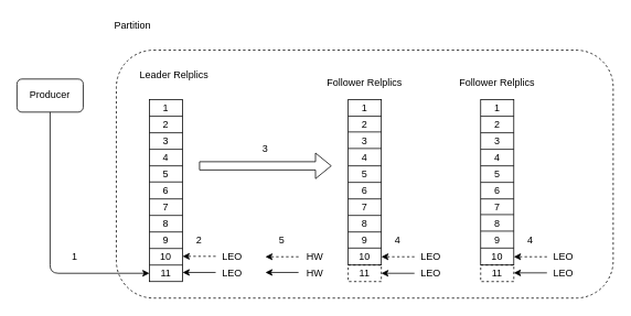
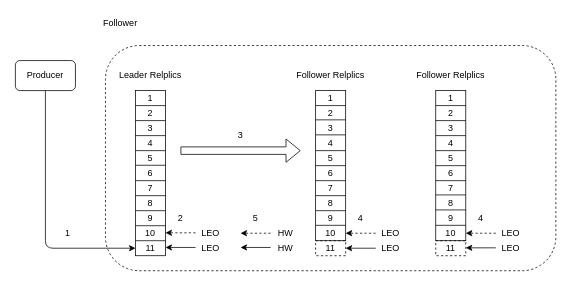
  <mxCell id="0" value="" />
  <mxCell id="1" parent="0" />
- <mxCell id="2" value="Producer" style="rounded=1;whiteSpace=wrap;html=1;gradientColor=#ffffff;fillColor=none;" vertex="1" parent="1"><mxGeometry x="20" y="95" width="80" height="40" as="geometry" /></mxCell>
+ <mxCell id="2" value="Producer" style="rounded=1;whiteSpace=wrap;html=1;gradientColor=#ffffff;fillColor=none;" vertex="1" parent="1"><mxGeometry x="20" y="80" width="80" height="40" as="geometry" /></mxCell>
  <mxCell id="3" value="" style="rounded=1;whiteSpace=wrap;html=1;fillColor=none;gradientColor=#ffffff;dashed=1;" vertex="1" parent="1"><mxGeometry x="140" y="60" width="600" height="300" as="geometry" /></mxCell>
- <mxCell id="4" value="Partition" style="text;html=1;strokeColor=none;fillColor=none;align=center;verticalAlign=middle;whiteSpace=wrap;rounded=0;dashed=1;" vertex="1" parent="1"><mxGeometry x="140" y="20" width="40" height="20" as="geometry" /></mxCell>
+ <mxCell id="4" value="Follower" style="text;html=1;strokeColor=none;fillColor=none;align=center;verticalAlign=middle;whiteSpace=wrap;rounded=0;dashed=1;" vertex="1" parent="1"><mxGeometry x="140" y="20" width="40" height="20" as="geometry" /></mxCell>
  <mxCell id="5" value="" style="rounded=0;whiteSpace=wrap;html=1;fillColor=none;gradientColor=#ffffff;" vertex="1" parent="1"><mxGeometry x="180" y="120" width="40" height="220" as="geometry" /></mxCell>
  <mxCell id="6" value="" style="rounded=0;whiteSpace=wrap;html=1;fillColor=none;gradientColor=#ffffff;" vertex="1" parent="1"><mxGeometry x="420" y="120" width="40" height="200" as="geometry" /></mxCell>
  <mxCell id="7" value="" style="rounded=0;whiteSpace=wrap;html=1;fillColor=none;gradientColor=#ffffff;" vertex="1" parent="1"><mxGeometry x="580" y="120" width="40" height="200" as="geometry" /></mxCell>
  <mxCell id="8" value="" style="shape=flexArrow;endArrow=classic;html=1;" edge="1" parent="1"><mxGeometry width="50" height="50" relative="1" as="geometry"><mxPoint x="240" y="200" as="sourcePoint" /><mxPoint x="400" y="200" as="targetPoint" /></mxGeometry></mxCell>
  <mxCell id="9" value="" style="endArrow=none;html=1;" edge="1" parent="1"><mxGeometry width="50" height="50" relative="1" as="geometry"><mxPoint x="220" y="160" as="sourcePoint" /><mxPoint x="180" y="160" as="targetPoint" /></mxGeometry></mxCell>
  <mxCell id="10" value="" style="endArrow=none;html=1;" edge="1" parent="1"><mxGeometry width="50" height="50" relative="1" as="geometry"><mxPoint x="220" y="320" as="sourcePoint" /><mxPoint x="180" y="320" as="targetPoint" /></mxGeometry></mxCell>
  <mxCell id="11" value="" style="endArrow=none;html=1;" edge="1" parent="1"><mxGeometry width="50" height="50" relative="1" as="geometry"><mxPoint x="220" y="280" as="sourcePoint" /><mxPoint x="180" y="280" as="targetPoint" /></mxGeometry></mxCell>
  <mxCell id="12" value="" style="endArrow=none;html=1;" edge="1" parent="1"><mxGeometry width="50" height="50" relative="1" as="geometry"><mxPoint x="220" y="240" as="sourcePoint" /><mxPoint x="180" y="240" as="targetPoint" /></mxGeometry></mxCell>
  <mxCell id="13" value="" style="endArrow=none;html=1;" edge="1" parent="1"><mxGeometry width="50" height="50" relative="1" as="geometry"><mxPoint x="220" y="200" as="sourcePoint" /><mxPoint x="180" y="200" as="targetPoint" /></mxGeometry></mxCell>
  <mxCell id="14" value="" style="endArrow=none;html=1;" edge="1" parent="1"><mxGeometry width="50" height="50" relative="1" as="geometry"><mxPoint x="220" y="300" as="sourcePoint" /><mxPoint x="180" y="300" as="targetPoint" /></mxGeometry></mxCell>
  <mxCell id="15" value="" style="endArrow=none;html=1;" edge="1" parent="1"><mxGeometry width="50" height="50" relative="1" as="geometry"><mxPoint x="220" y="140" as="sourcePoint" /><mxPoint x="180" y="140" as="targetPoint" /></mxGeometry></mxCell>
  <mxCell id="16" value="" style="endArrow=none;html=1;" edge="1" parent="1"><mxGeometry width="50" height="50" relative="1" as="geometry"><mxPoint x="220" y="180" as="sourcePoint" /><mxPoint x="180" y="180" as="targetPoint" /></mxGeometry></mxCell>
  <mxCell id="17" value="" style="endArrow=none;html=1;" edge="1" parent="1"><mxGeometry width="50" height="50" relative="1" as="geometry"><mxPoint x="220" y="219.5" as="sourcePoint" /><mxPoint x="180" y="219.5" as="targetPoint" /></mxGeometry></mxCell>
  <mxCell id="18" value="2" style="text;html=1;strokeColor=none;fillColor=none;align=center;verticalAlign=middle;whiteSpace=wrap;rounded=0;" vertex="1" parent="1"><mxGeometry x="180" y="140" width="40" height="20" as="geometry" /></mxCell>
  <mxCell id="19" value="3" style="text;html=1;strokeColor=none;fillColor=none;align=center;verticalAlign=middle;whiteSpace=wrap;rounded=0;" vertex="1" parent="1"><mxGeometry x="180" y="160" width="40" height="20" as="geometry" /></mxCell>
  <mxCell id="20" value="4" style="text;html=1;strokeColor=none;fillColor=none;align=center;verticalAlign=middle;whiteSpace=wrap;rounded=0;" vertex="1" parent="1"><mxGeometry x="180" y="180" width="40" height="20" as="geometry" /></mxCell>
  <mxCell id="21" value="5" style="text;html=1;strokeColor=none;fillColor=none;align=center;verticalAlign=middle;whiteSpace=wrap;rounded=0;" vertex="1" parent="1"><mxGeometry x="180" y="200" width="40" height="20" as="geometry" /></mxCell>
  <mxCell id="22" value="6" style="text;html=1;strokeColor=none;fillColor=none;align=center;verticalAlign=middle;whiteSpace=wrap;rounded=0;" vertex="1" parent="1"><mxGeometry x="180" y="220" width="40" height="20" as="geometry" /></mxCell>
  <mxCell id="23" value="7" style="text;html=1;strokeColor=none;fillColor=none;align=center;verticalAlign=middle;whiteSpace=wrap;rounded=0;" vertex="1" parent="1"><mxGeometry x="180" y="240" width="40" height="20" as="geometry" /></mxCell>
  <mxCell id="24" value="8" style="text;html=1;strokeColor=none;fillColor=none;align=center;verticalAlign=middle;whiteSpace=wrap;rounded=0;" vertex="1" parent="1"><mxGeometry x="180" y="260" width="40" height="20" as="geometry" /></mxCell>
  <mxCell id="25" value="9" style="text;html=1;strokeColor=none;fillColor=none;align=center;verticalAlign=middle;whiteSpace=wrap;rounded=0;" vertex="1" parent="1"><mxGeometry x="180" y="280" width="40" height="20" as="geometry" /></mxCell>
  <mxCell id="26" value="10" style="text;html=1;strokeColor=none;fillColor=none;align=center;verticalAlign=middle;whiteSpace=wrap;rounded=0;" vertex="1" parent="1"><mxGeometry x="180" y="300" width="40" height="20" as="geometry" /></mxCell>
  <mxCell id="27" value="11" style="text;html=1;strokeColor=none;fillColor=none;align=center;verticalAlign=middle;whiteSpace=wrap;rounded=0;" vertex="1" parent="1"><mxGeometry x="180" y="320" width="40" height="20" as="geometry" /></mxCell>
  <mxCell id="28" value="" style="endArrow=none;html=1;" edge="1" parent="1"><mxGeometry width="50" height="50" relative="1" as="geometry"><mxPoint x="220" y="260" as="sourcePoint" /><mxPoint x="180" y="260" as="targetPoint" /></mxGeometry></mxCell>
  <mxCell id="29" value="1" style="text;html=1;strokeColor=none;fillColor=none;align=center;verticalAlign=middle;whiteSpace=wrap;rounded=0;" vertex="1" parent="1"><mxGeometry x="180" y="120" width="40" height="20" as="geometry" /></mxCell>
  <mxCell id="30" value="" style="endArrow=none;html=1;" edge="1" parent="1"><mxGeometry width="50" height="50" relative="1" as="geometry"><mxPoint x="420" y="280" as="sourcePoint" /><mxPoint x="460" y="280" as="targetPoint" /></mxGeometry></mxCell>
  <mxCell id="31" value="" style="endArrow=none;html=1;" edge="1" parent="1"><mxGeometry width="50" height="50" relative="1" as="geometry"><mxPoint x="420" y="159" as="sourcePoint" /><mxPoint x="460" y="159" as="targetPoint" /></mxGeometry></mxCell>
  <mxCell id="32" value="" style="endArrow=none;html=1;" edge="1" parent="1"><mxGeometry width="50" height="50" relative="1" as="geometry"><mxPoint x="420" y="200" as="sourcePoint" /><mxPoint x="460" y="200" as="targetPoint" /></mxGeometry></mxCell>
  <mxCell id="33" value="" style="endArrow=none;html=1;" edge="1" parent="1"><mxGeometry width="50" height="50" relative="1" as="geometry"><mxPoint x="420" y="240" as="sourcePoint" /><mxPoint x="460" y="240" as="targetPoint" /></mxGeometry></mxCell>
  <mxCell id="34" value="" style="endArrow=none;html=1;" edge="1" parent="1"><mxGeometry width="50" height="50" relative="1" as="geometry"><mxPoint x="580" y="160" as="sourcePoint" /><mxPoint x="620" y="160" as="targetPoint" /></mxGeometry></mxCell>
  <mxCell id="35" value="" style="endArrow=none;html=1;" edge="1" parent="1"><mxGeometry width="50" height="50" relative="1" as="geometry"><mxPoint x="580" y="200" as="sourcePoint" /><mxPoint x="620" y="200" as="targetPoint" /></mxGeometry></mxCell>
  <mxCell id="36" value="" style="endArrow=none;html=1;" edge="1" parent="1"><mxGeometry width="50" height="50" relative="1" as="geometry"><mxPoint x="420" y="179" as="sourcePoint" /><mxPoint x="460" y="179" as="targetPoint" /></mxGeometry></mxCell>
  <mxCell id="37" value="" style="endArrow=none;html=1;" edge="1" parent="1"><mxGeometry width="50" height="50" relative="1" as="geometry"><mxPoint x="580" y="279" as="sourcePoint" /><mxPoint x="620" y="279" as="targetPoint" /></mxGeometry></mxCell>
  <mxCell id="38" value="" style="endArrow=none;html=1;" edge="1" parent="1"><mxGeometry width="50" height="50" relative="1" as="geometry"><mxPoint x="580" y="240" as="sourcePoint" /><mxPoint x="620" y="240" as="targetPoint" /></mxGeometry></mxCell>
  <mxCell id="39" value="" style="endArrow=none;html=1;" edge="1" parent="1"><mxGeometry width="50" height="50" relative="1" as="geometry"><mxPoint x="580" y="140" as="sourcePoint" /><mxPoint x="620" y="140" as="targetPoint" /></mxGeometry></mxCell>
  <mxCell id="40" value="" style="endArrow=none;html=1;" edge="1" parent="1"><mxGeometry width="50" height="50" relative="1" as="geometry"><mxPoint x="580" y="180" as="sourcePoint" /><mxPoint x="620" y="180" as="targetPoint" /></mxGeometry></mxCell>
  <mxCell id="41" value="" style="endArrow=none;html=1;" edge="1" parent="1"><mxGeometry width="50" height="50" relative="1" as="geometry"><mxPoint x="580" y="220" as="sourcePoint" /><mxPoint x="620" y="220" as="targetPoint" /></mxGeometry></mxCell>
  <mxCell id="42" value="" style="endArrow=none;html=1;" edge="1" parent="1"><mxGeometry width="50" height="50" relative="1" as="geometry"><mxPoint x="580" y="259" as="sourcePoint" /><mxPoint x="620" y="259" as="targetPoint" /></mxGeometry></mxCell>
  <mxCell id="43" value="" style="endArrow=none;html=1;" edge="1" parent="1"><mxGeometry width="50" height="50" relative="1" as="geometry"><mxPoint x="580" y="299.5" as="sourcePoint" /><mxPoint x="620" y="299.5" as="targetPoint" /></mxGeometry></mxCell>
  <mxCell id="44" value="" style="endArrow=none;html=1;" edge="1" parent="1"><mxGeometry width="50" height="50" relative="1" as="geometry"><mxPoint x="420" y="260" as="sourcePoint" /><mxPoint x="460" y="260" as="targetPoint" /></mxGeometry></mxCell>
  <mxCell id="45" value="" style="endArrow=none;html=1;" edge="1" parent="1"><mxGeometry width="50" height="50" relative="1" as="geometry"><mxPoint x="420" y="220" as="sourcePoint" /><mxPoint x="460" y="220" as="targetPoint" /></mxGeometry></mxCell>
  <mxCell id="46" value="" style="endArrow=none;html=1;" edge="1" parent="1"><mxGeometry width="50" height="50" relative="1" as="geometry"><mxPoint x="420" y="299.5" as="sourcePoint" /><mxPoint x="460" y="299.5" as="targetPoint" /></mxGeometry></mxCell>
  <mxCell id="47" value="" style="endArrow=none;html=1;" edge="1" parent="1"><mxGeometry width="50" height="50" relative="1" as="geometry"><mxPoint x="420" y="140" as="sourcePoint" /><mxPoint x="460" y="140" as="targetPoint" /></mxGeometry></mxCell>
  <mxCell id="48" value="1" style="text;html=1;strokeColor=none;fillColor=none;align=center;verticalAlign=middle;whiteSpace=wrap;rounded=0;" vertex="1" parent="1"><mxGeometry x="420" y="120" width="40" height="20" as="geometry" /></mxCell>
  <mxCell id="49" value="5" style="text;html=1;strokeColor=none;fillColor=none;align=center;verticalAlign=middle;whiteSpace=wrap;rounded=0;" vertex="1" parent="1"><mxGeometry x="420" y="200" width="40" height="20" as="geometry" /></mxCell>
  <mxCell id="50" value="4" style="text;html=1;strokeColor=none;fillColor=none;align=center;verticalAlign=middle;whiteSpace=wrap;rounded=0;" vertex="1" parent="1"><mxGeometry x="420" y="180" width="40" height="20" as="geometry" /></mxCell>
  <mxCell id="51" value="3" style="text;html=1;strokeColor=none;fillColor=none;align=center;verticalAlign=middle;whiteSpace=wrap;rounded=0;" vertex="1" parent="1"><mxGeometry x="420" y="160" width="40" height="20" as="geometry" /></mxCell>
  <mxCell id="52" value="2" style="text;html=1;strokeColor=none;fillColor=none;align=center;verticalAlign=middle;whiteSpace=wrap;rounded=0;" vertex="1" parent="1"><mxGeometry x="420" y="140" width="40" height="20" as="geometry" /></mxCell>
  <mxCell id="53" value="6" style="text;html=1;strokeColor=none;fillColor=none;align=center;verticalAlign=middle;whiteSpace=wrap;rounded=0;" vertex="1" parent="1"><mxGeometry x="420" y="220" width="40" height="20" as="geometry" /></mxCell>
  <mxCell id="54" value="7" style="text;html=1;strokeColor=none;fillColor=none;align=center;verticalAlign=middle;whiteSpace=wrap;rounded=0;" vertex="1" parent="1"><mxGeometry x="420" y="240" width="40" height="20" as="geometry" /></mxCell>
  <mxCell id="55" value="8" style="text;html=1;strokeColor=none;fillColor=none;align=center;verticalAlign=middle;whiteSpace=wrap;rounded=0;" vertex="1" parent="1"><mxGeometry x="420" y="260" width="40" height="20" as="geometry" /></mxCell>
  <mxCell id="56" value="10" style="text;html=1;strokeColor=none;fillColor=none;align=center;verticalAlign=middle;whiteSpace=wrap;rounded=0;" vertex="1" parent="1"><mxGeometry x="580" y="300" width="40" height="20" as="geometry" /></mxCell>
  <mxCell id="57" value="9" style="text;html=1;strokeColor=none;fillColor=none;align=center;verticalAlign=middle;whiteSpace=wrap;rounded=0;" vertex="1" parent="1"><mxGeometry x="580" y="280" width="40" height="20" as="geometry" /></mxCell>
  <mxCell id="58" value="8" style="text;html=1;strokeColor=none;fillColor=none;align=center;verticalAlign=middle;whiteSpace=wrap;rounded=0;" vertex="1" parent="1"><mxGeometry x="580" y="260" width="40" height="20" as="geometry" /></mxCell>
  <mxCell id="59" value="7" style="text;html=1;strokeColor=none;fillColor=none;align=center;verticalAlign=middle;whiteSpace=wrap;rounded=0;" vertex="1" parent="1"><mxGeometry x="580" y="240" width="40" height="20" as="geometry" /></mxCell>
  <mxCell id="60" value="6" style="text;html=1;strokeColor=none;fillColor=none;align=center;verticalAlign=middle;whiteSpace=wrap;rounded=0;" vertex="1" parent="1"><mxGeometry x="580" y="220" width="40" height="20" as="geometry" /></mxCell>
  <mxCell id="61" value="5" style="text;html=1;strokeColor=none;fillColor=none;align=center;verticalAlign=middle;whiteSpace=wrap;rounded=0;" vertex="1" parent="1"><mxGeometry x="580" y="200" width="40" height="20" as="geometry" /></mxCell>
  <mxCell id="62" value="4" style="text;html=1;strokeColor=none;fillColor=none;align=center;verticalAlign=middle;whiteSpace=wrap;rounded=0;" vertex="1" parent="1"><mxGeometry x="580" y="180" width="40" height="20" as="geometry" /></mxCell>
  <mxCell id="63" value="3" style="text;html=1;strokeColor=none;fillColor=none;align=center;verticalAlign=middle;whiteSpace=wrap;rounded=0;" vertex="1" parent="1"><mxGeometry x="580" y="160" width="40" height="20" as="geometry" /></mxCell>
  <mxCell id="64" value="2" style="text;html=1;strokeColor=none;fillColor=none;align=center;verticalAlign=middle;whiteSpace=wrap;rounded=0;" vertex="1" parent="1"><mxGeometry x="580" y="140" width="40" height="20" as="geometry" /></mxCell>
  <mxCell id="65" value="1" style="text;html=1;strokeColor=none;fillColor=none;align=center;verticalAlign=middle;whiteSpace=wrap;rounded=0;" vertex="1" parent="1"><mxGeometry x="580" y="120" width="40" height="20" as="geometry" /></mxCell>
  <mxCell id="66" value="9" style="text;html=1;strokeColor=none;fillColor=none;align=center;verticalAlign=middle;whiteSpace=wrap;rounded=0;" vertex="1" parent="1"><mxGeometry x="420" y="280" width="40" height="20" as="geometry" /></mxCell>
  <mxCell id="67" value="10" style="text;html=1;strokeColor=none;fillColor=none;align=center;verticalAlign=middle;whiteSpace=wrap;rounded=0;" vertex="1" parent="1"><mxGeometry x="420" y="300" width="40" height="20" as="geometry" /></mxCell>
  <mxCell id="68" value="11" style="rounded=0;whiteSpace=wrap;html=1;fillColor=none;gradientColor=#ffffff;dashed=1;" vertex="1" parent="1"><mxGeometry x="420" y="320" width="40" height="20" as="geometry" /></mxCell>
  <mxCell id="69" value="11" style="rounded=0;whiteSpace=wrap;html=1;fillColor=none;gradientColor=#ffffff;dashed=1;" vertex="1" parent="1"><mxGeometry x="580" y="320" width="40" height="20" as="geometry" /></mxCell>
  <mxCell id="70" value="" style="endArrow=classic;html=1;exitX=0.5;exitY=1;exitDx=0;exitDy=0;" edge="1" parent="1" source="2"><mxGeometry width="50" height="50" relative="1" as="geometry"><mxPoint x="60" y="330" as="sourcePoint" /><mxPoint x="180" y="330" as="targetPoint" /><Array as="points"><mxPoint x="60" y="330" /></Array></mxGeometry></mxCell>
  <mxCell id="71" value="1" style="text;html=1;strokeColor=none;fillColor=none;align=center;verticalAlign=middle;whiteSpace=wrap;rounded=0;dashed=1;" vertex="1" parent="1"><mxGeometry x="70" y="300" width="40" height="20" as="geometry" /></mxCell>
  <mxCell id="72" value="" style="endArrow=classic;html=1;strokeColor=#000000;dashed=1;" edge="1" parent="1"><mxGeometry width="50" height="50" relative="1" as="geometry"><mxPoint x="360" y="310" as="sourcePoint" /><mxPoint x="320" y="310" as="targetPoint" /></mxGeometry></mxCell>
  <mxCell id="73" value="" style="endArrow=classic;html=1;strokeColor=#000000;dashed=1;" edge="1" parent="1"><mxGeometry width="50" height="50" relative="1" as="geometry"><mxPoint x="500" y="310" as="sourcePoint" /><mxPoint x="460" y="310" as="targetPoint" /></mxGeometry></mxCell>
  <mxCell id="74" value="" style="endArrow=classic;html=1;strokeColor=#000000;dashed=1;" edge="1" parent="1"><mxGeometry width="50" height="50" relative="1" as="geometry"><mxPoint x="260" y="309.5" as="sourcePoint" /><mxPoint x="220" y="309.5" as="targetPoint" /></mxGeometry></mxCell>
  <mxCell id="75" value="" style="endArrow=classic;html=1;" edge="1" parent="1"><mxGeometry width="50" height="50" relative="1" as="geometry"><mxPoint x="660" y="329.5" as="sourcePoint" /><mxPoint x="620" y="329.5" as="targetPoint" /></mxGeometry></mxCell>
  <mxCell id="76" value="" style="endArrow=classic;html=1;" edge="1" parent="1"><mxGeometry width="50" height="50" relative="1" as="geometry"><mxPoint x="500" y="330" as="sourcePoint" /><mxPoint x="460" y="330" as="targetPoint" /></mxGeometry></mxCell>
  <mxCell id="77" value="" style="endArrow=classic;html=1;" edge="1" parent="1"><mxGeometry width="50" height="50" relative="1" as="geometry"><mxPoint x="260" y="329" as="sourcePoint" /><mxPoint x="220" y="329" as="targetPoint" /></mxGeometry></mxCell>
  <mxCell id="78" value="" style="endArrow=classic;html=1;strokeColor=#000000;dashed=1;" edge="1" parent="1"><mxGeometry width="50" height="50" relative="1" as="geometry"><mxPoint x="660" y="310" as="sourcePoint" /><mxPoint x="620" y="310" as="targetPoint" /></mxGeometry></mxCell>
  <mxCell id="79" value="" style="endArrow=classic;html=1;" edge="1" parent="1"><mxGeometry width="50" height="50" relative="1" as="geometry"><mxPoint x="360" y="329" as="sourcePoint" /><mxPoint x="320" y="329" as="targetPoint" /></mxGeometry></mxCell>
  <mxCell id="80" value="LEO" style="text;html=1;strokeColor=none;fillColor=none;align=center;verticalAlign=middle;whiteSpace=wrap;rounded=0;" vertex="1" parent="1"><mxGeometry x="260" y="300" width="40" height="20" as="geometry" /></mxCell>
  <mxCell id="81" value="LEO" style="text;html=1;strokeColor=none;fillColor=none;align=center;verticalAlign=middle;whiteSpace=wrap;rounded=0;" vertex="1" parent="1"><mxGeometry x="260" y="320" width="40" height="20" as="geometry" /></mxCell>
  <mxCell id="82" value="HW" style="text;html=1;strokeColor=none;fillColor=none;align=center;verticalAlign=middle;whiteSpace=wrap;rounded=0;" vertex="1" parent="1"><mxGeometry x="360" y="300" width="40" height="20" as="geometry" /></mxCell>
  <mxCell id="83" value="HW" style="text;html=1;strokeColor=none;fillColor=none;align=center;verticalAlign=middle;whiteSpace=wrap;rounded=0;" vertex="1" parent="1"><mxGeometry x="360" y="320" width="40" height="20" as="geometry" /></mxCell>
  <mxCell id="84" value="2" style="text;html=1;strokeColor=none;fillColor=none;align=center;verticalAlign=middle;whiteSpace=wrap;rounded=0;dashed=1;" vertex="1" parent="1"><mxGeometry x="220" y="280" width="40" height="20" as="geometry" /></mxCell>
  <mxCell id="85" value="3" style="text;html=1;strokeColor=none;fillColor=none;align=center;verticalAlign=middle;whiteSpace=wrap;rounded=0;dashed=1;" vertex="1" parent="1"><mxGeometry x="300" y="170" width="40" height="20" as="geometry" /></mxCell>
  <mxCell id="86" value="LEO" style="text;html=1;strokeColor=none;fillColor=none;align=center;verticalAlign=middle;whiteSpace=wrap;rounded=0;" vertex="1" parent="1"><mxGeometry x="500" y="320" width="40" height="20" as="geometry" /></mxCell>
  <mxCell id="87" value="LEO" style="text;html=1;strokeColor=none;fillColor=none;align=center;verticalAlign=middle;whiteSpace=wrap;rounded=0;" vertex="1" parent="1"><mxGeometry x="500" y="300" width="40" height="20" as="geometry" /></mxCell>
  <mxCell id="88" value="LEO" style="text;html=1;strokeColor=none;fillColor=none;align=center;verticalAlign=middle;whiteSpace=wrap;rounded=0;" vertex="1" parent="1"><mxGeometry x="660" y="320" width="40" height="20" as="geometry" /></mxCell>
  <mxCell id="89" value="LEO" style="text;html=1;strokeColor=none;fillColor=none;align=center;verticalAlign=middle;whiteSpace=wrap;rounded=0;" vertex="1" parent="1"><mxGeometry x="660" y="300" width="40" height="20" as="geometry" /></mxCell>
  <mxCell id="90" value="4" style="text;html=1;strokeColor=none;fillColor=none;align=center;verticalAlign=middle;whiteSpace=wrap;rounded=0;dashed=1;" vertex="1" parent="1"><mxGeometry x="460" y="280" width="40" height="20" as="geometry" /></mxCell>
  <mxCell id="91" value="4" style="text;html=1;strokeColor=none;fillColor=none;align=center;verticalAlign=middle;whiteSpace=wrap;rounded=0;dashed=1;" vertex="1" parent="1"><mxGeometry x="620" y="280" width="40" height="20" as="geometry" /></mxCell>
  <mxCell id="92" value="5" style="text;html=1;strokeColor=none;fillColor=none;align=center;verticalAlign=middle;whiteSpace=wrap;rounded=0;dashed=1;" vertex="1" parent="1"><mxGeometry x="320" y="280" width="40" height="20" as="geometry" /></mxCell>
- <mxCell id="93" value="Leader Relplics" style="text;html=1;strokeColor=none;fillColor=none;align=center;verticalAlign=middle;whiteSpace=wrap;rounded=0;dashed=1;" vertex="1" parent="1"><mxGeometry x="150" y="80" width="120" height="20" as="geometry" /></mxCell>
+ <mxCell id="93" value="Leader Relplics" style="text;html=1;strokeColor=none;fillColor=none;align=center;verticalAlign=middle;whiteSpace=wrap;rounded=0;dashed=1;" vertex="1" parent="1"><mxGeometry x="140" y="90" width="120" height="20" as="geometry" /></mxCell>
  <mxCell id="94" value="Follower Relplics" style="text;html=1;strokeColor=none;fillColor=none;align=center;verticalAlign=middle;whiteSpace=wrap;rounded=0;dashed=1;" vertex="1" parent="1"><mxGeometry x="380" y="90" width="120" height="20" as="geometry" /></mxCell>
  <mxCell id="95" value="Follower Relplics" style="text;html=1;strokeColor=none;fillColor=none;align=center;verticalAlign=middle;whiteSpace=wrap;rounded=0;dashed=1;" vertex="1" parent="1"><mxGeometry x="540" y="90" width="120" height="20" as="geometry" /></mxCell>
